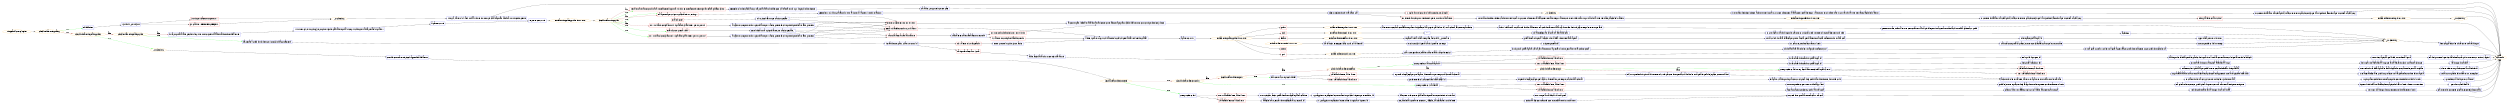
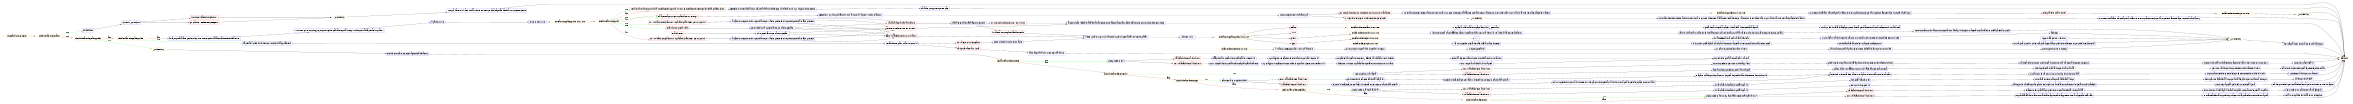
  digraph {
    rankdir=LR
    node [color=blue shape=box]
    "QuincyRank4Convo6 begins." [color=orange shape=""]
    n2 [color=orange label="Check boolean QuincyDating" shape=""]
    n3 [label="ehi bellissimo"]
    n4 [color=orange label="Check boolean QuincyDatingGuide2" shape=""]
    n5 [label="vojo solo dì - 6 er mijiore"]
    n6 [color=orange label="+20 Chemistry" shape=""]
    n7 [color=orange label="Check boolean QuincyDatingGuide1" shape=""]
    n8 [color=red label="Sono improvvisamente sospettoso...."]
    n9 [color=red label="Aw. Grazie Q. <RETRO_EMOJI_HEART>"]
    n10 [label="controllo come sta er mio piccolo apprendista dell'amore"]
    n11 [label="hai pensato a quello ke t'ho detto per i consigli sulli appuntamenti?"]
    n12 [label="ho 'na proposta da fatte, perché so ke 6 tutto 'nn esco spesso dalla fottuta dimensione della morte'"]
    n13 [color=orange label="+20 Chemistry" shape=""]
    n14 [color=orange label="Check boolean DrifterIntoLettie" shape=""]
    n15 [label="ricordati ke nn è gratis, c'ha er suo costo, lol"]
    n16 [label="er tuo uomo qui, er tuo quincy-k, è proprio er tipo de qualità ke te pò dà lo scoop* su chiunque tu abbia puntato lo sguardo**"]
    n17 [label="tutto qua, davvero. lol... amir nn ha avvolto er tuo tommy in carta stagnola e vaselina... nn è successo gnente"]
    n18 [label="come procede co' let?"]
    n19 [color=orange label="Check boolean DrifterIntoArthur" shape=""]
    n20 [color=red label="La risposta è ancora no. Scusa."]
    n21 [color=red label="Ok... va bene. Mi sto disperando."]
    n22 [label="*a parte me, ovvio"]
    "Chat ends." [color=orange shape=""]
    n24 [color=red label="Sta andando benone, a dire il vero."]
    n25 [color=red label="Non... sta andando bene, a dire il vero."]
    n26 [label="come procede co' Sua Maestà?"]
    n27 [color=orange label="Check boolean DrifterIntoAmir" shape=""]
    n28 [label="vabbè, amico fai da solo, nn me toje nulla dar mio"]
    n29 [label="BOOM. questo è lo spirito giusto, amico"]
    n30 [label="**e per un costo, ovvio"]
    n31 [label="daaaje ke bravo. pensavo ke te schiacciava in 2 secondi, lol"]
    n32 [label="nn so' scioccato, amico. quella donna se magna le palle a colazione"]
    n33 [color=red label="Sta andando benone, a dire il vero."]
    n34 [color=red label="Non... sta andando bene, a dire il vero."]
    n35 [label="lmao come va co' er piccolo bolide?"]
    n36 [color=orange label="Check boolean DrifterIntoEleanor" shape=""]
    n37 [label="va bene, sputa er rospo, su chi hai messo l'occhi? chi pensi abbia i veri beni de qualità?"]
    n38 [color=orange label="Boolean QuincyDatingGuide1 is now true." shape=""]
    n39 [label="o 6 coraggioso o te piacciono le cose strane. in ogni caso? rispetto, lol"]
    n40 [label="o 6 coraggioso o te piacciono le cose strane. in ogni caso? rispetto pe' er tentativo, lol"]
    n41 [label="ancora nn capisco perché te 6 scelto la brutta copia"]
    n42 [label="nn me sorprendere, quer uomo nn ride da 587 anni"]
    n43 [color=red label="Sta andando benone, a dire il vero."]
    n44 [color=red label="Non... sta andando bene, a dire il vero."]
    n45 [label="come procede co' la donna da paura?"]
    n46 [color=orange label="Check boolean DrifterIntoAoi" shape=""]
    n47 [label="a parte me, ovvio ;)"]
    n48 [color=orange label="Check boolean QuincyGuide" shape=""]
    n49 [label="me pare ke hai superato er momento + difficile - hai scavalcato i muri de lettie"]
    n50 [label="dille come 'so le cose. nn parlà male. rispetta le sue convinzioni. e i suoi ratti"]
    n51 [label="quanno c'hai er vero affare proprio qui, ma vabbè, fai come te pare cumpà"]
    n52 [label="quello ke je serve è qualcuno ke je fa capì ke nn se deve prenne così fottutamente sul serio"]
    n53 [label="se prendi 'n lecca-lecca per quel ragazzo, diventerà tuo per sempre, ma che stai a scherza'?"]
    n54 [label="per le tette de sol, ma come diavolo fai a sbajà? lol"]
    n55 [color=red label="Sta andando benone, a dire il vero."]
    n56 [color=red label="Non... sta andando bene, a dire il vero."]
    n57 [label="come procede co' aoi? nn te 6 ancora fatto nemici nella squadra, vero?"]
    n58 [color=orange label="Boolean QuincyDatingGuide2 is now true." shape=""]
    n59 [color=red label="Tu... vuoi darmi consigli amorosi... riguardanti gli altri Hex... per. Un *prezzo*?"]
    n60 [color=red label="Qual è il costo *questa* volta?"]
    n61 [color=red label="Questa è una situazione così bizzarra e onestamente disgustosa. Mi ritiro. E. Onestamente? Niente più flirt. Basta. Abbiamo chiuso."]
    n62 [color=red label="Ma la persona per cui provo qualcosa sei *tu*, Quincy..."]
    n63 [color=red label="Tu... vuoi darmi consigli amorosi... riguardanti gli altri Hex... per. Un prezzo?"]
    n64 [label="continua a dije come stanno le cose. e se se fida te te? nn rovinà tutto"]
    n65 [label="e nn. rompe. la sua. fiducia. 'na vorta presa"]
    n66 [label="credo ke quel testa de caz ha bisogno de 'na vera risata"]
    n67 [label="ma prima te deve conosce', quindi prima de questo c'è tutta 'sta mmerda sìssignore nossignore"]
    n68 [label="eh, lo sto prendendo in giro ma lui se sente solo, vole quarcuno ke se prenda cura de lui e ke trova gioia in quello ke je piace, come tutti l'artri"]
    n69 [label="se prendi 'n lecca-lecca per quel ragazzo, diventerà tuo per sempre, ma che stai a scherza'?"]
    n70 [label="ho 'na marea de domande su quella lingua, lol"]
    n71 [label="ho 'na marea de domande su quella lingua, lol"]
    n72 [color=red label="Sta andando benone, a dire il vero."]
    n73 [color=red label="Non... sta andando bene, a dire il vero."]
    n74 [color=red label="Lettie."]
    n75 [color=red label="Arthur."]
    n76 [color=red label="Amir."]
    n77 [color=red label="Eleanor."]
-   n78 [color=red label="Aoi."]
    n79 [label="hai capito. er compenso è solo 'n piccolo favore per 'n amico, gnente de cui te potresti pentì de ave' fatto, promesso"]
    n80 [label="come l'ultima vorta. 'n piccolo favore per 'n amico speciale. ;)"]
    n81 [label="TETTE de sol te devi calmà, amico, stai per fa saltà un fusibilie come Sua Maestà. è solo 'n po' de giochi e divertimento"]
    n82 [label="CERTO ke sì, vojo dì ke, guardame. ho tutto. la sicurezza, l'aspetto, i vestiti, er fascino..."]
    n83 [color=red label="Qual è il costo?"]
    n84 [label="solo 'n piccolo favore per 'n amico speciale. ;)"]
    n85 [label="hai capito. er compenso è solo 'n piccolo favore per 'n amico, gnente de cui te potresti pentì de ave' fatto, promesso"]
    n86 [label="nn credo ke tu possa fa' retromarcia su 'sta cosa"]
    n87 [label="quer uomo c'ha bisogno de nn prennese così fottutamente sul serio"]
    n88 [label="rispetto. dritti in fila. nn flirtà finché nn capisce ke lo fai sul serio o ke è er tuo umorismo"]
    n89 [label="anche se lo so ke nn sta bene, davvero. er ragazzo nn è un soldato e nn l'è mai stato"]
    n90 [label="er ragazzo c'ha bisogno de quarcuno co' cui giocà. ke je condivida er divertimento, ke sorride co' lui"]
    n91 [label="me lo poi di' dopo però, lol"]
    n92 [label="devi giocà a scacchi co' lei"]
    n93 [label="seriamente, devi guardalla per quello ke è. nn cercà de definilla o de inquadralla"]
    n94 [label="nn guardalla dall'alto in basso e nn fa' finta de capì ke cosa lei rappresenti. nn è la tua piccola e bella waifu"]
    n95 [color=orange label="Boolean DrifterIntoArthur is now true." shape=""]
    n96 [color=orange label="Boolean DrifterIntoAmir is now true." shape=""]
    n97 [color=orange label="Boolean DrifterIntoEleanor is now true." shape=""]
    n98 [color=orange label="Boolean DrifterIntoAoi is now true." shape=""]
    n99 [color=red label="Ma non hai ancora usato l'altro favore."]
    n100 [color=red label="Questo mi rende nervoso. No. Mi ritiro."]
    n101 [color=red label="Bene... Mi farebbe comodo un po' di aiuto..."]
    n102 [label="ma vabbè, 6 troppo serio per me. pace"]
    n103 [label="xché nn scejeresti me? tutta classe, qua"]
    n104 [label="ma je serve de conoscette prima de permetteje de mostrallo"]
    n105 [label="e spero ke tu cambi idea lol"]
    n106 [label="nn c'ha motivo de sta' così, qui con noi. nn dico ke vojo ke se ne vada"]
    n107 [label="ha bisogno de 'na sfida. pensa in grande, devi sopravvive' a tutta la conversazione co' lei per fa in modo ke attacchi"]
    n108 [label="nn se tratta de vince, ma de gioca' abbastanza a lungo"]
    n109 [label="ke nn vede solo 'na bella ragazza ke ama le boyband e cose carine e ke pensa a stupidate"]
    n110 [label="nn se lascerà definì da te, quindi nn provacce. trova la gioia nelle cose dove lei trova gioia"]
    n111 [color=orange label="Boolean DrifterIntoLettie is now true." shape=""]
    n112 [label="ha. oh amico, te BECCHI i calci 'n culo, ma va bene lol"]
    n113 [label="a ke te serve cercà 'na contraffazione quanno l'originale ce l'hai proprio qua? deluso. lol, sto a scherzà, fai come te pare amico"]
    n114 [label="......"]
    n115 [label="te piace la robba strana e me piace, amico lolol. + potere a te"]
    n116 [label="c'ha 'n core gentile. se je fai der male, te farai 'n sacco de nemici"]
    n117 [label="e allora ke ce sta de male a famme 'n secondo?"]
    n118 [label="fai come te pare. l'offerta è valida fino a esaurimento scorte. famme sapè quanno cambi idea. nessuno conosce 'sti perdenti mejo de me"]
    n119 [color=red label="No, intendo dire che provo *sentimenti* per te, non solo un'attrazione."]
    n120 [color=red label="Sì, Voglio dire, sei proprio un bel bocconcino per gli occhi."]
    n121 [label="proprio quanno crede ke nn me ne accorgo de come smette de sorride? io lo vedo"]
    n122 [label="se nn riesci a giocà a quel livello, nn te sfonnà a provà"]
    n123 [label="devi sopravvive' abbastanza a lungo per arrivà alle parti mijiori. nn fa entra' chiunque"]
    n124 [label="o ke nn vede er suo grande core e la sua debolezza"]
    n125 [label="se hai 'n core grande, lei te darà er suo, è semplice"]
    n126 [label="er mio consijio? rispetta i ratti. rispetta er suo tempo"]
    n127 [label="arthur? robba seria. nn c'ha modo de ride' dall'esterno. ma credo ke sia morso dalla voja de sorride. devi solo pijà er tempo ke te serve per farlo"]
    n128 [label="ok. la beneficenza è 'na cosa tua. basta dillo lmao"]
    n129 [label="quella donna vole gioca' a scacchi. vole 'na sfida. vole essere fatta ragiona'"]
    n130 [label="ok ok. quindi. quella ragazza c'ha 'na paura ke nessuno la prenda sul serio e pensa ke tutti la credono scema"]
    n131 [color=red label="No... Non credo che funzioni così... No. Mi ritiro."]
    n132 [color=red label="Ok, va bene. Un consiglio mi farebbe comodo."]
    n133 [label="io e te stamo benissimo insieme, anke se te vesti 'ncora un po' come 'n fenomeno da baraccone x metà der tempo. va bene così. er mio stile è stato un po' stravolto da tutte 'ste strane placche ke ho adesso"]
    n134 [color=orange label="+10 Chemistry" shape=""]
    n135 [label="...prendete cura de lui per me, va bene?"]
    n136 [label="ma devi pure esse lì per ricordarle ke è ancora qui in 'sto monno co' tutti noi, capito?"]
    n137 [label="c'ha bisogno de 'na sfida."]
    n138 [label="'n rispetto generale lol"]
    n139 [label="gnente stronzate, nn fino a ke nn te conosce davvero. allora poi dì ke pensi. nn accetta stronzate da chi nn se fida. pazienza co' quello"]
    n140 [label="no, quer ragazzo ha solo bisogno de quarcuno co' cui giocà, credo. se sente solo e pensa che nessuno lo vede"]
    n141 [label="voi sta' co' lei? dovrai fà 'na fatica per questo. ascolta. presta attenzione. ascolta veramente. oh e un'altra cosa"]
    n142 [label="solo bella e basta. fai vede' ke voi sapè chi è veramente, no?"]
    n143 [color=orange label="Boolean QuincyConfession1 is now true." shape=""]
    n144 [label="io e te stamo benissimo insieme, anke se te vesti 'ncora un po' come 'n fenomeno da baraccone x metà der tempo. va bene così. er mio stile è stato un po' stravolto da tutte 'ste strane placche ke ho adesso"]
    n145 [label="no, ma nn se prende manco tanto sul serio"]
    n146 [color=orange label="+20 Chemistry" shape=""]
    n147 [label=facilissimo]
-   n148 [label="te deve piacè quella lingua, lol"]
    n149 [label="e trova gioia 'n quello 'n cui lei trova gioia. apprezzala per quello ke è veramente, nn per quello ke te pare ke sia"]
    n150 [label="so' contento ke hai fatto 'sta scelta giusta, strafico. se te serve quarche consijio per li artri perdenti, fammelo sapè. (te costerà 'na cifra, cmq)"]
    n151 [label="so' contento ke hai fatto 'sta scelta giusta, strafico. se te serve quarche consijio per li artri perdenti, fammelo sapè. (te costerà 'na cifra, cmq)"]
    n152 [label="'na donna come quella sa quanno je serve esse' chiamata in cause pe' le sue stronzate"]
    n153 [label="devo scappà, amico. ke sol sia con te. ne avrai bisogno"]
    n154 [label="troppo strana per me... o forse no ;)"]
    n155 [color=red label="Quincy, hai letto cosa ho scritto?"]
    n156 [label="nn esse' gentile co' lei. lo OOODIA"]
    n157 [color=orange label="Boolean DrifterIntoQuincy is now true." shape=""]
    n158 [color=orange label="+20 Chemistry" shape=""]
    "QuincyRank4Convo6 begins." -> n2
    n2 -> n3 [color=green label=true]
    n2 -> n4 [color=brown label=true]
    n3 -> n5
    n4 -> n6 [color=green label=true]
    n4 -> n7 [color=brown label=false]
    n5 -> n8
    n5 -> n9
    n6 -> n10
    n7 -> n11 [color=green label=true]
    n7 -> n12 [color=brown label=false]
    n8 -> n13
    n9 -> n13
    n10 -> n14
    n11 -> n15
    n12 -> n16
    n13 -> n17
    n14 -> n18 [color=green label=true]
-   n14 -> n19 [color=brown label=true]
+   n14 -> n19 [color=brown label=false]
    n15 -> n20
    n15 -> n21
    n16 -> n22
    n17 -> "Chat ends."
    n18 -> n24
    n18 -> n25
    n19 -> n26 [color=green label=true]
    n19 -> n27 [color=brown label=false]
    n20 -> n28
    n21 -> n29
    n22 -> n30
    n24 -> n31
    n25 -> n32
    n26 -> n33
    n26 -> n34
    n27 -> n35 [color=green label=true]
    n27 -> n36 [color=brown label=false]
    n28 -> "Chat ends."
    n29 -> n37
    n30 -> n38
    n31 -> n39
    n32 -> n40
    n33 -> n41
    n34 -> n42
    n35 -> n43
    n35 -> n44
    n36 -> n45 [color=green label=true]
    n36 -> n46 [color=brown label=false]
    n37 -> n47
    n38 -> n48
    n39 -> n49
    n40 -> n50
    n41 -> n51
    n42 -> n52
    n43 -> n53
    n44 -> n54
    n45 -> n55
    n45 -> n56
    n46 -> n57 [color=green label=true]
    n46 -> n57 [color=brown label=false]
    n47 -> n58
    n48 -> n59 [color=green label=true]
    n48 -> n60 [color=green label=true]
    n48 -> n61 [color=green label=true]
    n48 -> n61 [color=brown label=false]
    n48 -> n62 [color=green label=true]
    n48 -> n62 [color=brown label=false]
    n48 -> n63 [color=brown label=false]
    n49 -> n64
    n50 -> n65
    n51 -> n66
    n52 -> n67
    n53 -> n68
    n54 -> n69
    n55 -> n70
    n56 -> n71
    n57 -> n72
    n57 -> n73
    n58 -> n74
    n58 -> n75
    n58 -> n76
    n58 -> n77
-   n58 -> n78
    n59 -> n79
    n60 -> n80
    n61 -> n81
    n62 -> n82
    n63 -> n85
    n64 -> n86
    n65 -> n86
    n66 -> n87
    n67 -> n88
    n68 -> n89
    n69 -> n90
    n70 -> n91
    n71 -> n92
    n72 -> n93
    n73 -> n94
    n75 -> n95
    n76 -> n96
    n77 -> n97
-   n78 -> n98
    n79 -> n99
    n79 -> n100
    n79 -> n101
    n80 -> n99
    n80 -> n100
    n80 -> n101
    n81 -> n102
    n82 -> n103
    n83 -> n84
    n84 -> n100
    n84 -> n101
    n85 -> n100
    n85 -> n101
    n86 -> "Chat ends."
    n87 -> n104
    n88 -> n105
    n89 -> n106
    n90 -> n89
    n91 -> n107
    n92 -> n108
    n93 -> n109
    n94 -> n110
    n95 -> n113
    n96 -> n114
    n97 -> n115
    n98 -> n116
    n99 -> n117
    n100 -> n118
    n101 -> n37
    n102 -> "Chat ends."
    n103 -> n119
    n103 -> n120
    n104 -> "Chat ends."
    n105 -> "Chat ends."
    n106 -> n121
    n107 -> n122
    n108 -> n123
    n109 -> n124
    n110 -> n125
    n111 -> n112
    n112 -> n126
    n113 -> n127
    n114 -> n128
    n115 -> n129
    n116 -> n130
    n117 -> n131
    n117 -> n132
    n118 -> "Chat ends."
    n119 -> n133
    n120 -> n134
    n121 -> n135
    n122 -> n136
    n123 -> n137
    n124 -> "Chat ends."
    n125 -> "Chat ends."
    n126 -> n138
    n127 -> n139
    n128 -> n140
    n129 -> n141
    n130 -> n142
    n131 -> n118
    n132 -> n37
    n133 -> n143
    n134 -> n144
    n135 -> "Chat ends."
    n136 -> "Chat ends."
    n137 -> "Chat ends."
    n138 -> n145
    n139 -> n146
    n140 -> n147
-   n141 -> n148
    n142 -> n149
    n143 -> n150
    n144 -> n151
    n145 -> n152
    n146 -> n153
    n147 -> n146
-   n148 -> n154
    n149 -> n146
    n150 -> n155
    n151 -> "Chat ends."
    n152 -> n156
    n153 -> "Chat ends."
    n154 -> n146
    n155 -> n157
    n156 -> n146
    n157 -> n158
    n158 -> "Chat ends."
  }
